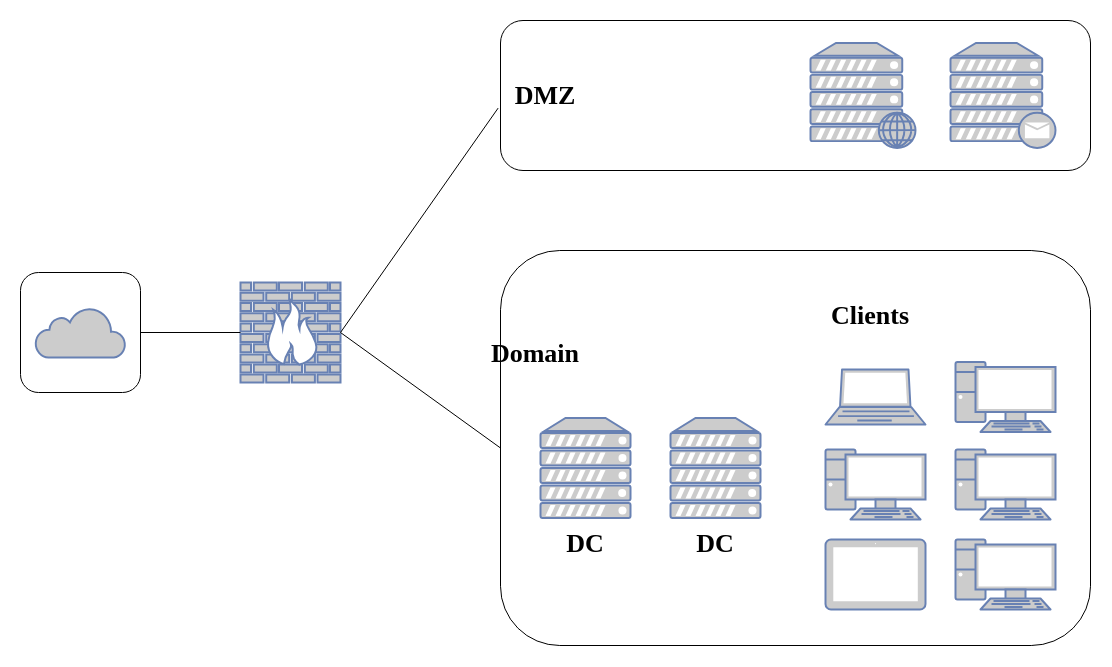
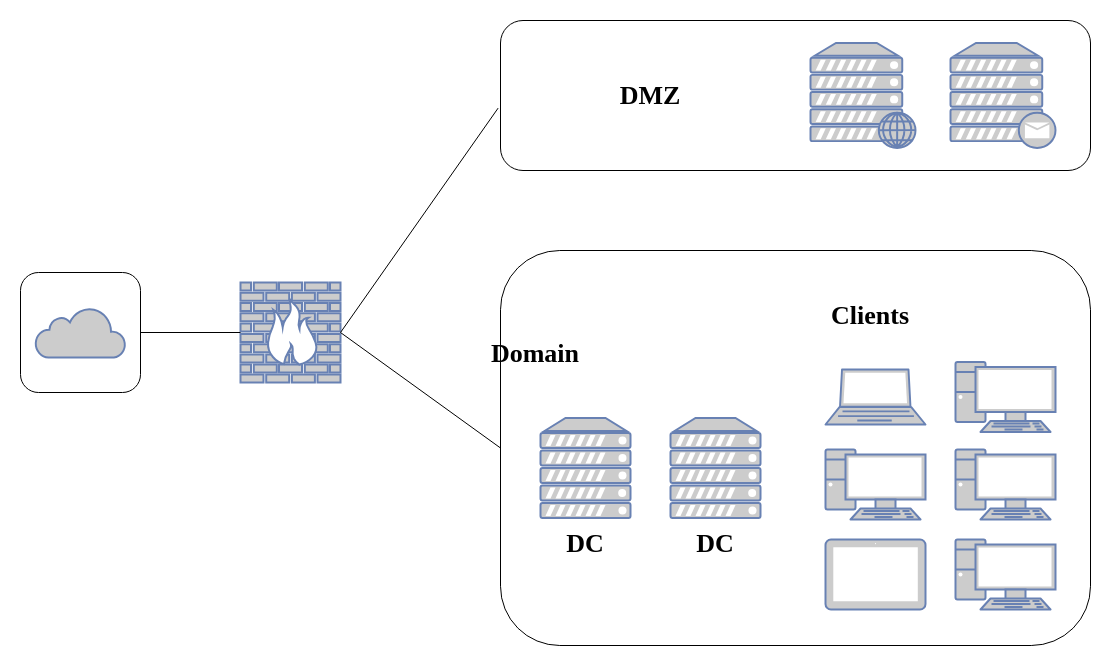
  <mxCell id="0" />
  <mxCell id="1" parent="0" />
  <mxCell id="2" value="" style="rounded=1;whiteSpace=wrap;html=1;" vertex="1" parent="1"><mxGeometry y="272" width="120" height="120" as="geometry" x="20" /></mxCell>
  <mxCell id="3" value="" style="fontColor=#0066CC;verticalAlign=top;verticalLabelPosition=bottom;labelPosition=center;align=center;html=1;outlineConnect=0;fillColor=#CCCCCC;strokeColor=#6881B3;gradientColor=none;gradientDirection=north;strokeWidth=2;shape=mxgraph.networks.firewall;" vertex="1" parent="1"><mxGeometry x="240" y="282" width="100" height="100" as="geometry" /></mxCell>
  <mxCell id="4" value="" style="html=1;outlineConnect=0;fillColor=#CCCCCC;strokeColor=#6881B3;gradientColor=none;gradientDirection=north;strokeWidth=2;shape=mxgraph.networks.cloud;fontColor=#ffffff;" vertex="1" parent="1"><mxGeometry x="35" y="307" width="90" height="50" as="geometry" /></mxCell>
  <mxCell id="5" value="" style="endArrow=none;html=1;rounded=0;entryX=0;entryY=0.5;entryDx=0;entryDy=0;entryPerimeter=0;exitX=1;exitY=0.5;exitDx=0;exitDy=0;" edge="1" parent="1" source="2" target="3"><mxGeometry width="50" height="50" relative="1" as="geometry"><mxPoint x="140" y="377" as="sourcePoint" /><mxPoint x="190" y="327" as="targetPoint" /></mxGeometry></mxCell>
  <mxCell id="6" value="" style="endArrow=none;html=1;rounded=0;exitX=1;exitY=0.5;exitDx=0;exitDy=0;exitPerimeter=0;entryX=-0.004;entryY=0.584;entryDx=0;entryDy=0;entryPerimeter=0;" edge="1" parent="1" source="3" target="21"><mxGeometry width="50" height="50" relative="1" as="geometry"><mxPoint x="620" y="347" as="sourcePoint" /><mxPoint x="670" y="297" as="targetPoint" /></mxGeometry></mxCell>
  <mxCell id="7" value="" style="group" vertex="1" connectable="0" parent="1"><mxGeometry x="500" y="250" width="590" height="395" as="geometry" /></mxCell>
  <mxCell id="8" value="" style="rounded=1;whiteSpace=wrap;html=1;" vertex="1" parent="7"><mxGeometry width="590" height="395" as="geometry" /></mxCell>
  <mxCell id="9" value="" style="fontColor=#0066CC;verticalAlign=top;verticalLabelPosition=bottom;labelPosition=center;align=center;html=1;outlineConnect=0;fillColor=#CCCCCC;strokeColor=#6881B3;gradientColor=none;gradientDirection=north;strokeWidth=2;shape=mxgraph.networks.server;" vertex="1" parent="7"><mxGeometry x="40" y="167.5" width="90" height="100" as="geometry" /></mxCell>
  <mxCell id="10" value="" style="fontColor=#0066CC;verticalAlign=top;verticalLabelPosition=bottom;labelPosition=center;align=center;html=1;outlineConnect=0;fillColor=#CCCCCC;strokeColor=#6881B3;gradientColor=none;gradientDirection=north;strokeWidth=2;shape=mxgraph.networks.server;" vertex="1" parent="7"><mxGeometry x="170" y="167.5" width="90" height="100" as="geometry" /></mxCell>
  <mxCell id="11" value="" style="fontColor=#0066CC;verticalAlign=top;verticalLabelPosition=bottom;labelPosition=center;align=center;html=1;outlineConnect=0;fillColor=#CCCCCC;strokeColor=#6881B3;gradientColor=none;gradientDirection=north;strokeWidth=2;shape=mxgraph.networks.pc;" vertex="1" parent="7"><mxGeometry x="325" y="199" width="100" height="70" as="geometry" /></mxCell>
  <mxCell id="12" value="" style="fontColor=#0066CC;verticalAlign=top;verticalLabelPosition=bottom;labelPosition=center;align=center;html=1;outlineConnect=0;fillColor=#CCCCCC;strokeColor=#6881B3;gradientColor=none;gradientDirection=north;strokeWidth=2;shape=mxgraph.networks.pc;" vertex="1" parent="7"><mxGeometry x="455" y="289" width="100" height="70" as="geometry" /></mxCell>
  <mxCell id="13" value="" style="fontColor=#0066CC;verticalAlign=top;verticalLabelPosition=bottom;labelPosition=center;align=center;html=1;outlineConnect=0;fillColor=#CCCCCC;strokeColor=#6881B3;gradientColor=none;gradientDirection=north;strokeWidth=2;shape=mxgraph.networks.pc;" vertex="1" parent="7"><mxGeometry x="455" y="199" width="100" height="70" as="geometry" /></mxCell>
  <mxCell id="14" value="" style="fontColor=#0066CC;verticalAlign=top;verticalLabelPosition=bottom;labelPosition=center;align=center;html=1;outlineConnect=0;fillColor=#CCCCCC;strokeColor=#6881B3;gradientColor=none;gradientDirection=north;strokeWidth=2;shape=mxgraph.networks.pc;" vertex="1" parent="7"><mxGeometry x="455" y="111.5" width="100" height="70" as="geometry" /></mxCell>
  <mxCell id="15" value="" style="fontColor=#0066CC;verticalAlign=top;verticalLabelPosition=bottom;labelPosition=center;align=center;html=1;outlineConnect=0;fillColor=#CCCCCC;strokeColor=#6881B3;gradientColor=none;gradientDirection=north;strokeWidth=2;shape=mxgraph.networks.laptop;" vertex="1" parent="7"><mxGeometry x="325" y="119" width="100" height="55" as="geometry" /></mxCell>
  <mxCell id="16" value="" style="fontColor=#0066CC;verticalAlign=top;verticalLabelPosition=bottom;labelPosition=center;align=center;html=1;outlineConnect=0;fillColor=#CCCCCC;strokeColor=#6881B3;gradientColor=none;gradientDirection=north;strokeWidth=2;shape=mxgraph.networks.tablet;" vertex="1" parent="7"><mxGeometry x="325" y="289" width="100" height="70" as="geometry" /></mxCell>
  <mxCell id="17" value="&lt;h1&gt;&lt;font face=&quot;Verdana&quot; style=&quot;font-size: 26px;&quot;&gt;Domain&lt;/font&gt;&lt;/h1&gt;" style="text;html=1;strokeColor=none;fillColor=none;align=center;verticalAlign=middle;whiteSpace=wrap;rounded=0;" vertex="1" parent="7"><mxGeometry x="5" y="87.5" width="60" height="30" as="geometry" /></mxCell>
  <mxCell id="18" value="&lt;h4&gt;&lt;font face=&quot;Verdana&quot; style=&quot;font-size: 26px;&quot;&gt;DC&lt;/font&gt;&lt;/h4&gt;" style="text;html=1;strokeColor=none;fillColor=none;align=center;verticalAlign=middle;whiteSpace=wrap;rounded=0;" vertex="1" parent="7"><mxGeometry x="55" y="277.5" width="60" height="30" as="geometry" /></mxCell>
  <mxCell id="19" value="&lt;h4&gt;&lt;font face=&quot;Verdana&quot; style=&quot;font-size: 26px;&quot;&gt;DC&lt;/font&gt;&lt;/h4&gt;" style="text;html=1;strokeColor=none;fillColor=none;align=center;verticalAlign=middle;whiteSpace=wrap;rounded=0;" vertex="1" parent="7"><mxGeometry x="185" y="277.5" width="60" height="30" as="geometry" /></mxCell>
  <mxCell id="20" value="&lt;h4&gt;&lt;font face=&quot;Verdana&quot;&gt;&lt;span style=&quot;font-size: 26px;&quot;&gt;Clients&lt;/span&gt;&lt;/font&gt;&lt;/h4&gt;" style="text;html=1;strokeColor=none;fillColor=none;align=center;verticalAlign=middle;whiteSpace=wrap;rounded=0;" vertex="1" parent="7"><mxGeometry x="340" y="50" width="60" height="30" as="geometry" /></mxCell>
  <mxCell id="21" value="" style="rounded=1;whiteSpace=wrap;html=1;container=0;" vertex="1" parent="1"><mxGeometry x="500" y="20" width="590" height="150" as="geometry" /></mxCell>
  <mxCell id="22" value="" style="fontColor=#0066CC;verticalAlign=top;verticalLabelPosition=bottom;labelPosition=center;align=center;html=1;outlineConnect=0;fillColor=#CCCCCC;strokeColor=#6881B3;gradientColor=none;gradientDirection=north;strokeWidth=2;shape=mxgraph.networks.web_server;container=0;" vertex="1" parent="1"><mxGeometry x="810" y="42.5" width="105" height="105" as="geometry" /></mxCell>
  <mxCell id="23" value="" style="fontColor=#0066CC;verticalAlign=top;verticalLabelPosition=bottom;labelPosition=center;align=center;html=1;outlineConnect=0;fillColor=#CCCCCC;strokeColor=#6881B3;gradientColor=none;gradientDirection=north;strokeWidth=2;shape=mxgraph.networks.mail_server;container=0;" vertex="1" parent="1"><mxGeometry x="950" y="42.5" width="105" height="105" as="geometry" /></mxCell>
- <mxCell id="24" value="&lt;h1&gt;&lt;font face=&quot;Verdana&quot; style=&quot;font-size: 26px;&quot;&gt;DMZ&lt;/font&gt;&lt;/h1&gt;" style="text;html=1;strokeColor=none;fillColor=none;align=center;verticalAlign=middle;whiteSpace=wrap;rounded=0;container=0;" vertex="1" parent="1"><mxGeometry x="515" y="80" width="60" height="30" as="geometry" /></mxCell>
+ <mxCell id="24" value="&lt;h1&gt;&lt;font face=&quot;Verdana&quot; style=&quot;font-size: 26px;&quot;&gt;DMZ&lt;/font&gt;&lt;/h1&gt;" style="text;html=1;strokeColor=none;fillColor=none;align=center;verticalAlign=middle;whiteSpace=wrap;rounded=0;container=0;" vertex="1" parent="1"><mxGeometry x="620" y="80" width="60" height="30" as="geometry" /></mxCell>
  <mxCell id="25" value="" style="endArrow=none;html=1;rounded=0;exitX=1;exitY=0.5;exitDx=0;exitDy=0;exitPerimeter=0;entryX=0;entryY=0.5;entryDx=0;entryDy=0;" edge="1" parent="1" source="3" target="8"><mxGeometry width="50" height="50" relative="1" as="geometry"><mxPoint x="630" y="407" as="sourcePoint" /><mxPoint x="680" y="357" as="targetPoint" /></mxGeometry></mxCell>
